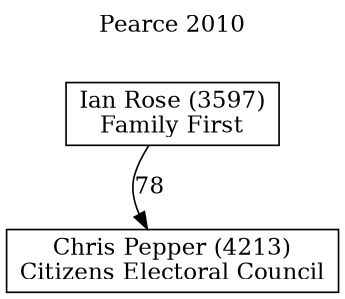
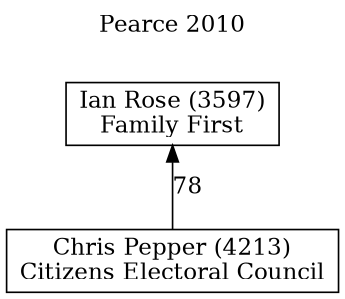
  digraph {
    label="Pearce 2010"
    labelloc=t
    mclimit=10
    node [shape=box]
    n1 [label="Ian Rose (3597)\nFamily First"]
    n2 [label="Chris Pepper (4213)\nCitizens Electoral Council"]
-   n1 -> n2 [label=78]
+   n2 -> n1 [label=78]
  }
